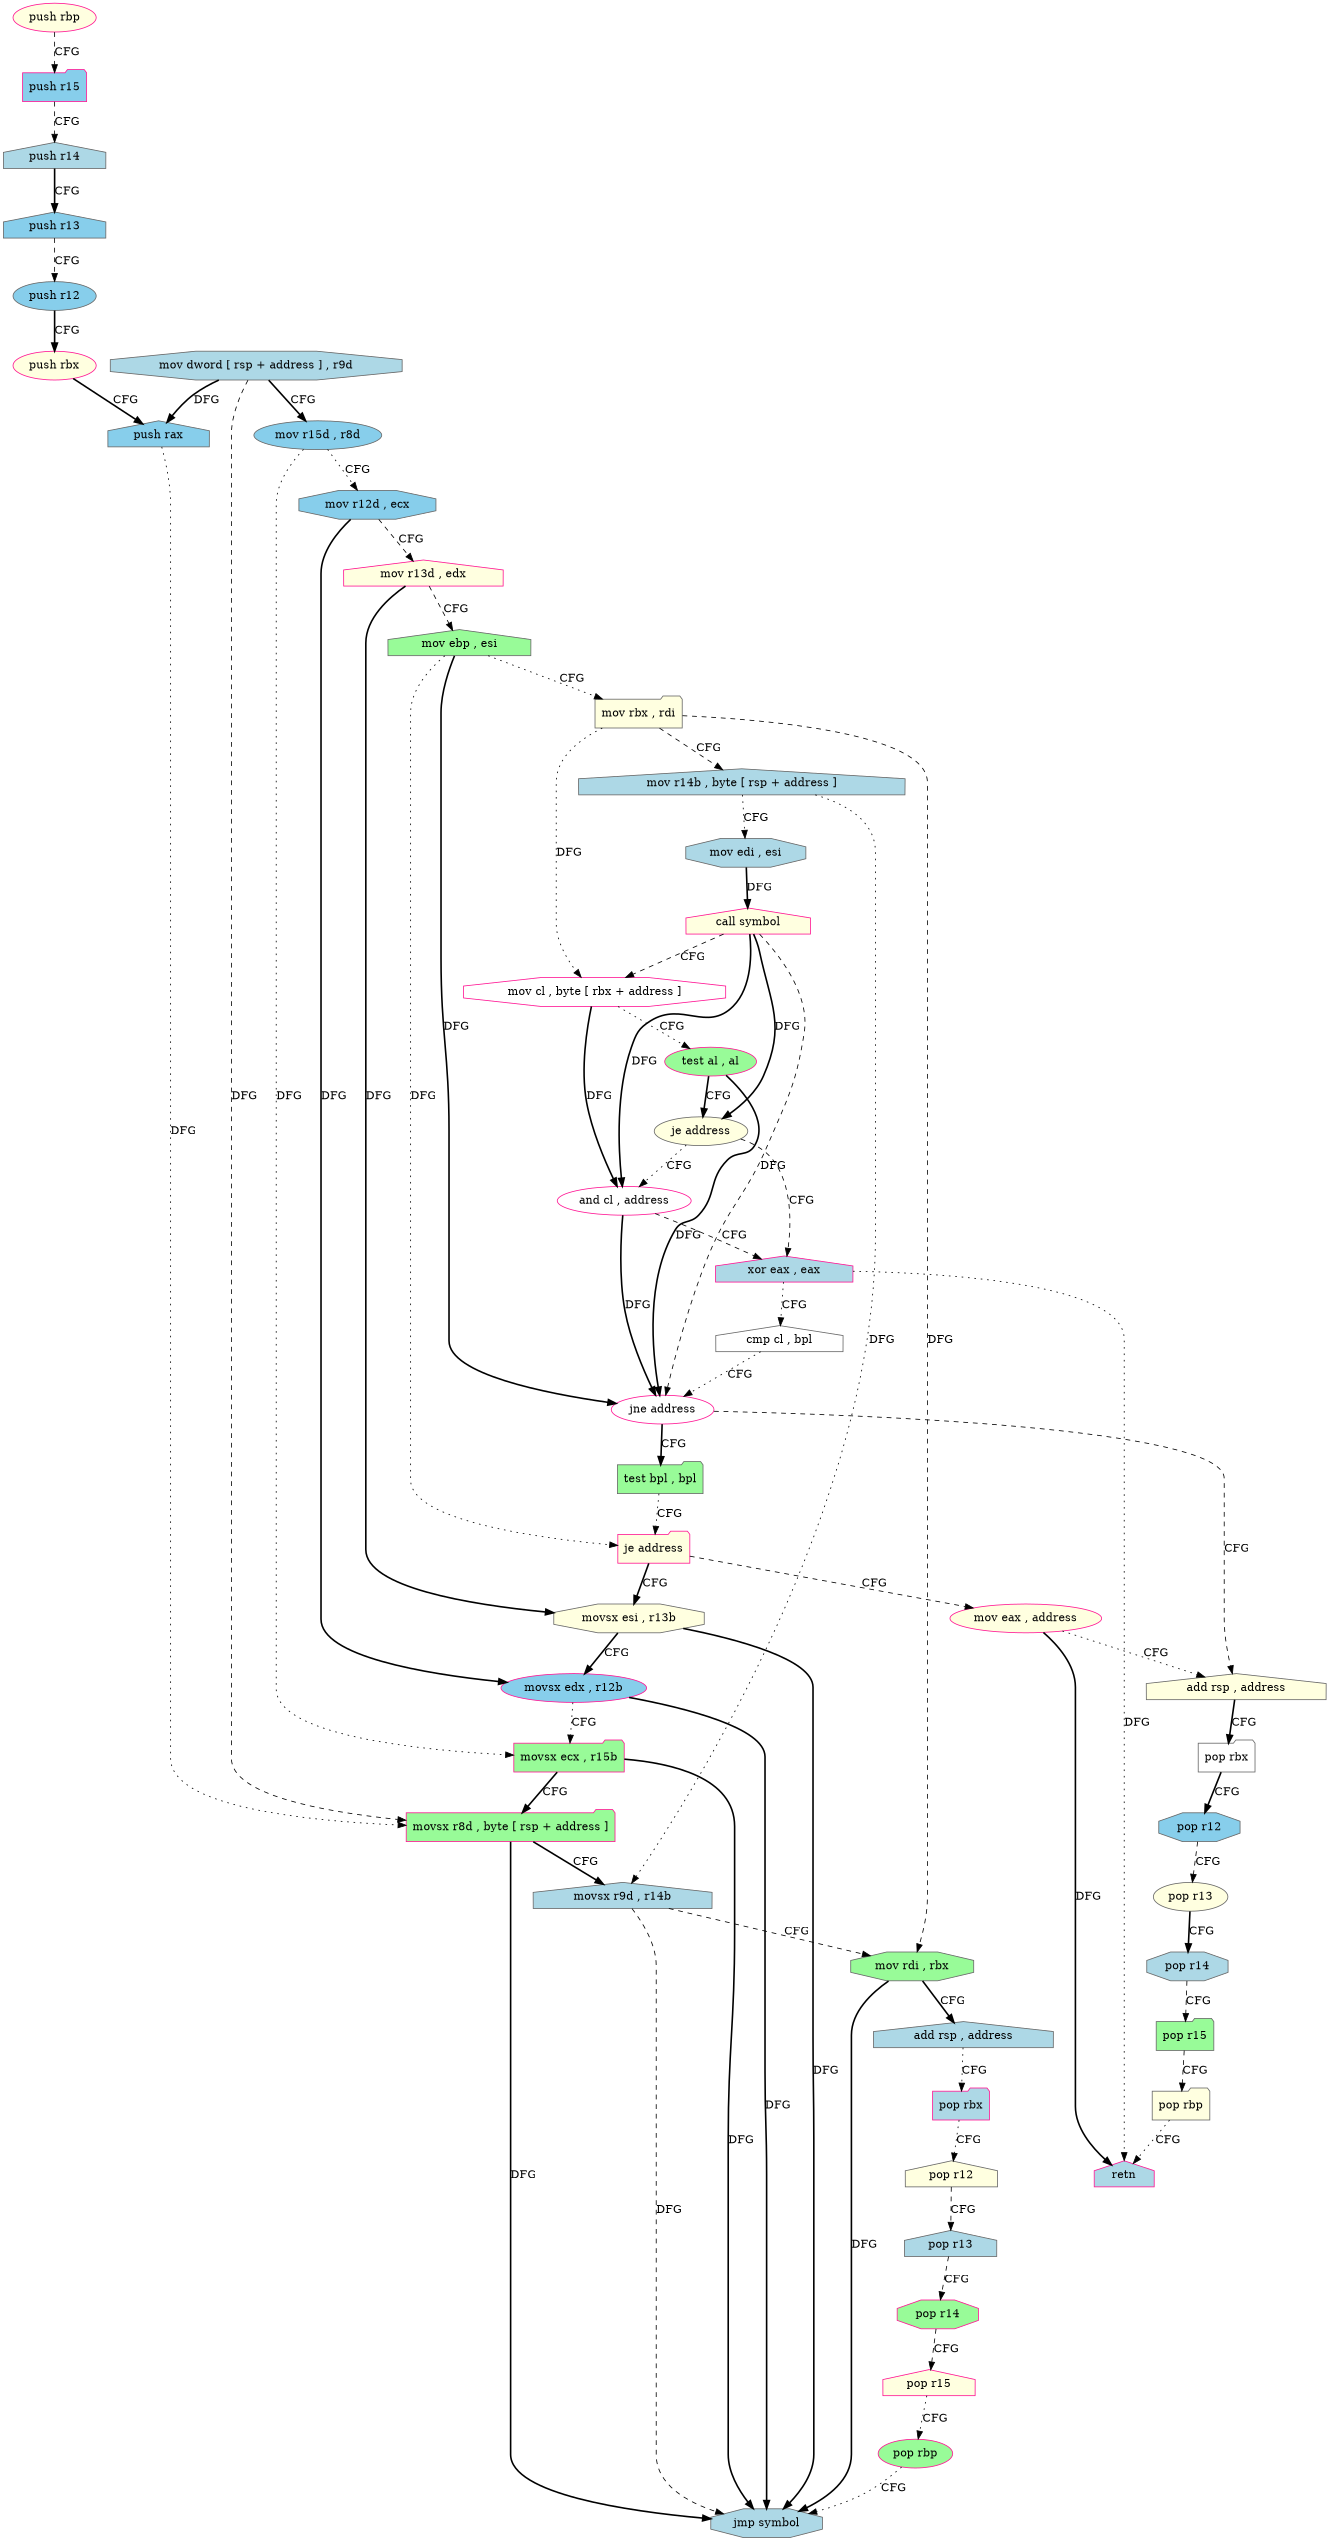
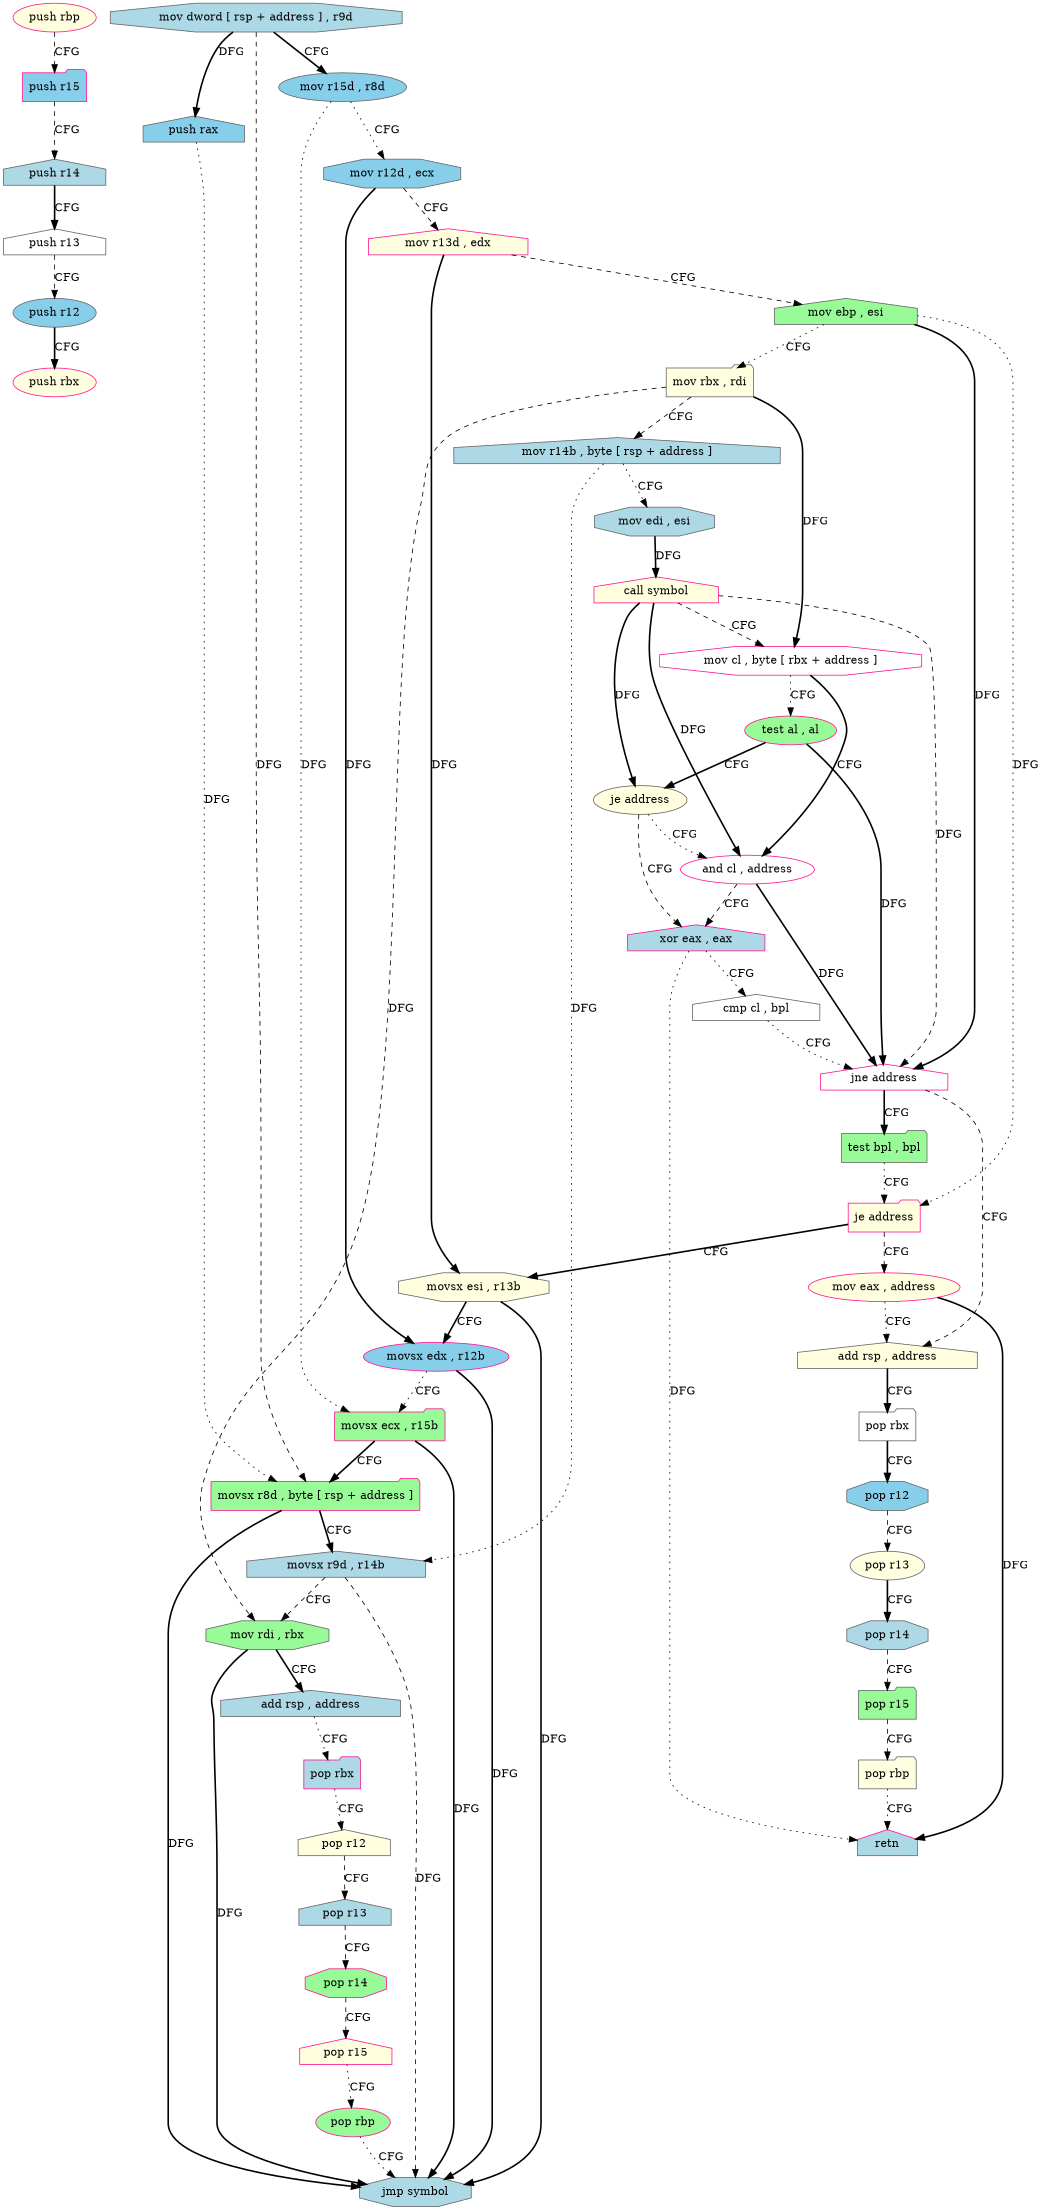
  digraph {
    node [color=gray40 fillcolor=lightyellow shape=house style=filled]
    edge [style=bold]
    n1 [color=deeppink label="push rbp" shape=ellipse]
    n2 [color=deeppink fillcolor=skyblue label="push r15" shape=folder]
    n3 [fillcolor=lightblue label="push r14"]
-   n4 [fillcolor=skyblue label="push r13"]
+   n4 [fillcolor=white label="push r13"]
    n5 [fillcolor=skyblue label="push r12" shape=ellipse]
    n6 [color=deeppink label="push rbx" shape=ellipse]
    n7 [fillcolor=skyblue label="push rax"]
    n8 [color=deeppink fillcolor=palegreen label="movsx r8d , byte [ rsp + address ]" shape=folder]
    n9 [fillcolor=lightblue label="mov dword [ rsp + address ] , r9d" shape=octagon]
    n10 [fillcolor=skyblue label="mov r15d , r8d" shape=ellipse]
    n11 [fillcolor=lightblue label="movsx r9d , r14b"]
    n12 [fillcolor=lightblue label="jmp symbol" shape=octagon]
    n13 [fillcolor=skyblue label="mov r12d , ecx" shape=octagon]
    n14 [color=deeppink fillcolor=palegreen label="movsx ecx , r15b" shape=folder]
    n15 [color=deeppink label="mov r13d , edx"]
    n16 [color=deeppink fillcolor=skyblue label="movsx edx , r12b" shape=ellipse]
    n17 [fillcolor=palegreen label="mov ebp , esi"]
    n18 [label="movsx esi , r13b" shape=octagon]
    n19 [label="mov rbx , rdi" shape=folder]
-   n20 [color=deeppink fillcolor=white label="jne address" shape=ellipse]
+   n20 [color=deeppink fillcolor=white label="jne address"]
    n21 [color=deeppink label="je address" shape=folder]
    n22 [fillcolor=lightblue label="mov r14b , byte [ rsp + address ]"]
    n23 [color=deeppink fillcolor=white label="mov cl , byte [ rbx + address ]" shape=octagon]
    n24 [fillcolor=palegreen label="mov rdi , rbx" shape=octagon]
    n25 [label="add rsp , address"]
    n26 [fillcolor=palegreen label="test bpl , bpl" shape=folder]
    n27 [color=deeppink label="mov eax , address" shape=ellipse]
    n28 [fillcolor=lightblue label="mov edi , esi" shape=octagon]
    n29 [color=deeppink fillcolor=white label="and cl , address" shape=ellipse]
    n30 [color=deeppink fillcolor=palegreen label="test al , al" shape=ellipse]
    n31 [fillcolor=lightblue label="add rsp , address"]
    n32 [color=deeppink label="call symbol"]
    n33 [label="je address" shape=ellipse]
    n34 [color=deeppink fillcolor=lightblue label="xor eax , eax"]
    n35 [fillcolor=white label="cmp cl , bpl"]
    n36 [color=deeppink fillcolor=lightblue label=retn]
    n37 [fillcolor=white label="pop rbx" shape=folder]
    n38 [fillcolor=skyblue label="pop r12" shape=octagon]
    n39 [label="pop r13" shape=ellipse]
    n40 [fillcolor=lightblue label="pop r14" shape=octagon]
    n41 [fillcolor=palegreen label="pop r15" shape=folder]
    n42 [label="pop rbp" shape=folder]
    n43 [color=deeppink fillcolor=lightblue label="pop rbx" shape=folder]
    n44 [label="pop r12"]
    n45 [fillcolor=lightblue label="pop r13"]
    n46 [color=deeppink fillcolor=palegreen label="pop r14" shape=octagon]
    n47 [color=deeppink label="pop r15"]
    n48 [color=deeppink fillcolor=palegreen label="pop rbp" shape=ellipse]
    n1 -> n2 [label=CFG style=dashed]
    n2 -> n3 [label=CFG style=dashed]
    n3 -> n4 [label=CFG]
    n4 -> n5 [label=CFG style=dashed]
    n5 -> n6 [label=CFG]
-   n6 -> n7 [label=CFG]
    n7 -> n8 [label=DFG style=dotted]
    n8 -> n11 [label=CFG]
    n8 -> n12 [label=DFG]
    n9 -> n7 [label=DFG]
    n9 -> n8 [label=DFG style=dashed]
    n9 -> n10 [label=CFG]
    n10 -> n13 [label=CFG style=dotted]
    n10 -> n14 [label=DFG style=dotted]
    n11 -> n12 [label=DFG style=dashed]
    n11 -> n24 [label=CFG style=dashed]
    n13 -> n15 [label=CFG style=dashed]
    n13 -> n16 [label=DFG]
    n14 -> n8 [label=CFG]
    n14 -> n12 [label=DFG]
    n15 -> n17 [label=CFG style=dashed]
    n15 -> n18 [label=DFG]
    n16 -> n12 [label=DFG]
    n16 -> n14 [label=CFG style=dotted]
    n17 -> n19 [label=CFG style=dotted]
    n17 -> n20 [label=DFG]
    n17 -> n21 [label=DFG style=dotted]
    n18 -> n12 [label=DFG]
    n18 -> n16 [label=CFG]
    n19 -> n22 [label=CFG style=dashed]
-   n19 -> n23 [label=DFG style=dotted]
+   n19 -> n23 [label=DFG]
    n19 -> n24 [label=DFG style=dashed]
    n20 -> n25 [label=CFG style=dashed]
    n20 -> n26 [label=CFG]
    n21 -> n18 [label=CFG]
    n21 -> n27 [label=CFG style=dashed]
    n22 -> n11 [label=DFG style=dotted]
    n22 -> n28 [label=CFG style=dotted]
-   n23 -> n29 [label=DFG]
+   n23 -> n29 [label=CFG]
    n23 -> n30 [label=CFG style=dotted]
    n24 -> n12 [label=DFG]
    n24 -> n31 [label=CFG]
    n25 -> n37 [label=CFG]
    n26 -> n21 [label=CFG style=dotted]
    n27 -> n25 [label=CFG style=dotted]
    n27 -> n36 [label=DFG]
    n28 -> n32 [label=DFG]
    n29 -> n20 [label=DFG]
    n29 -> n34 [label=CFG style=dashed]
    n30 -> n20 [label=DFG]
    n30 -> n33 [label=CFG]
    n31 -> n43 [label=CFG style=dotted]
    n32 -> n20 [label=DFG style=dashed]
    n32 -> n23 [label=CFG style=dashed]
    n32 -> n29 [label=DFG]
    n32 -> n33 [label=DFG]
    n33 -> n29 [label=CFG style=dotted]
    n33 -> n34 [label=CFG style=dashed]
    n34 -> n35 [label=CFG style=dotted]
    n34 -> n36 [label=DFG style=dotted]
    n35 -> n20 [label=CFG style=dotted]
    n37 -> n38 [label=CFG]
    n38 -> n39 [label=CFG style=dashed]
    n39 -> n40 [label=CFG]
    n40 -> n41 [label=CFG style=dashed]
    n41 -> n42 [label=CFG style=dashed]
    n42 -> n36 [label=CFG style=dotted]
    n43 -> n44 [label=CFG style=dotted]
    n44 -> n45 [label=CFG style=dashed]
    n45 -> n46 [label=CFG style=dashed]
    n46 -> n47 [label=CFG style=dashed]
    n47 -> n48 [label=CFG style=dotted]
    n48 -> n12 [label=CFG style=dotted]
  }
